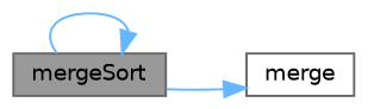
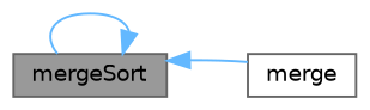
  digraph {
    rankdir=LR
    node [fontname=Helvetica fontsize=10 shape=box style=filled]
    edge [color=steelblue1 fontname=Helvetica fontsize=10 labelfontname=Helvetica labelfontsize=10 style=solid]
    n1 [color=gray40 fillcolor=grey60 fontcolor=black height=0.2 label=mergeSort width=0.4]
    n2 [color=grey40 fillcolor=white height=0.2 label=merge width=0.4]
    n1 -> n1
-   n1 -> n2
+   n2 -> n1
  }
